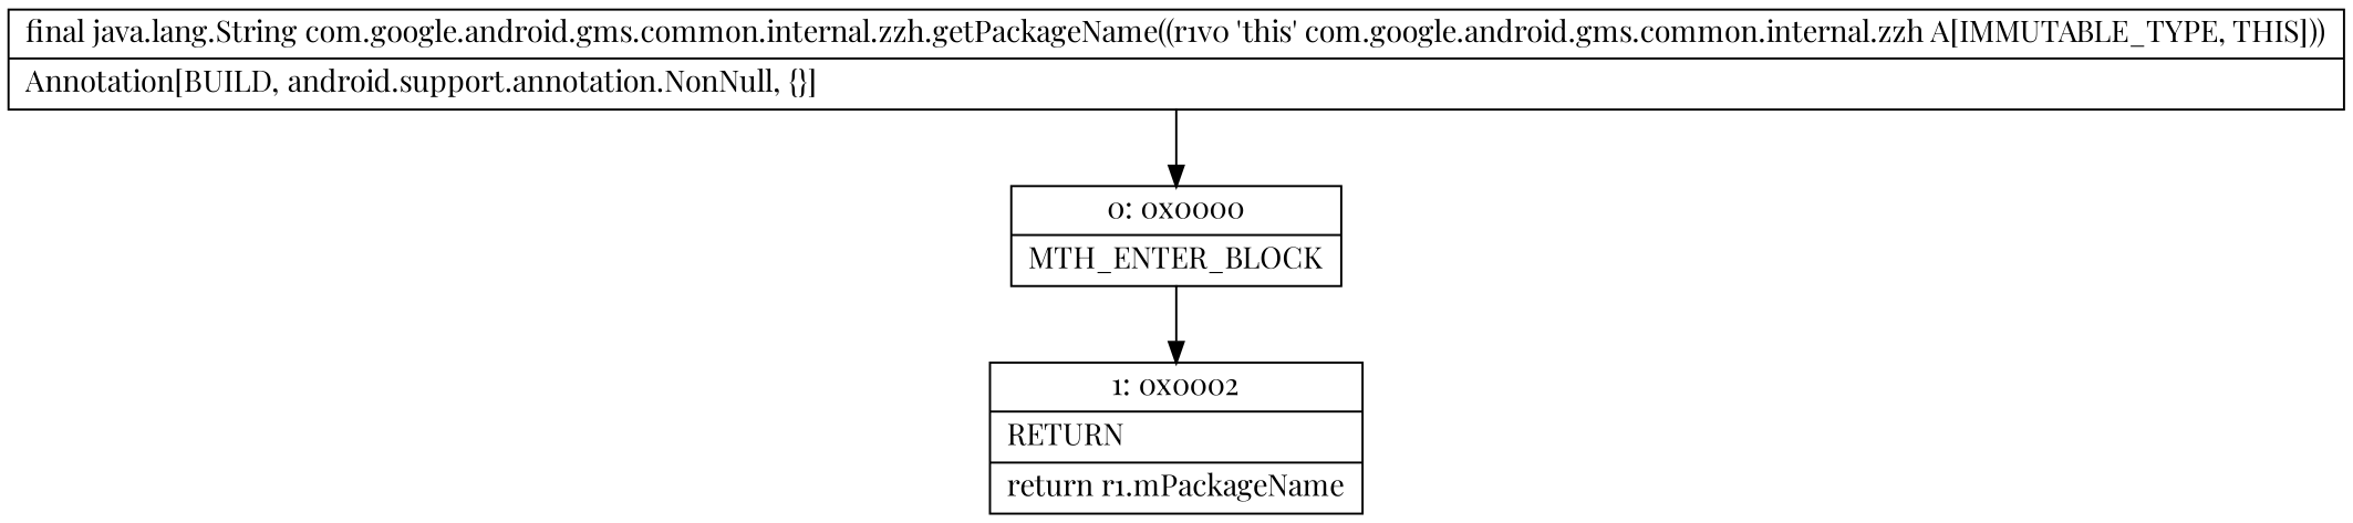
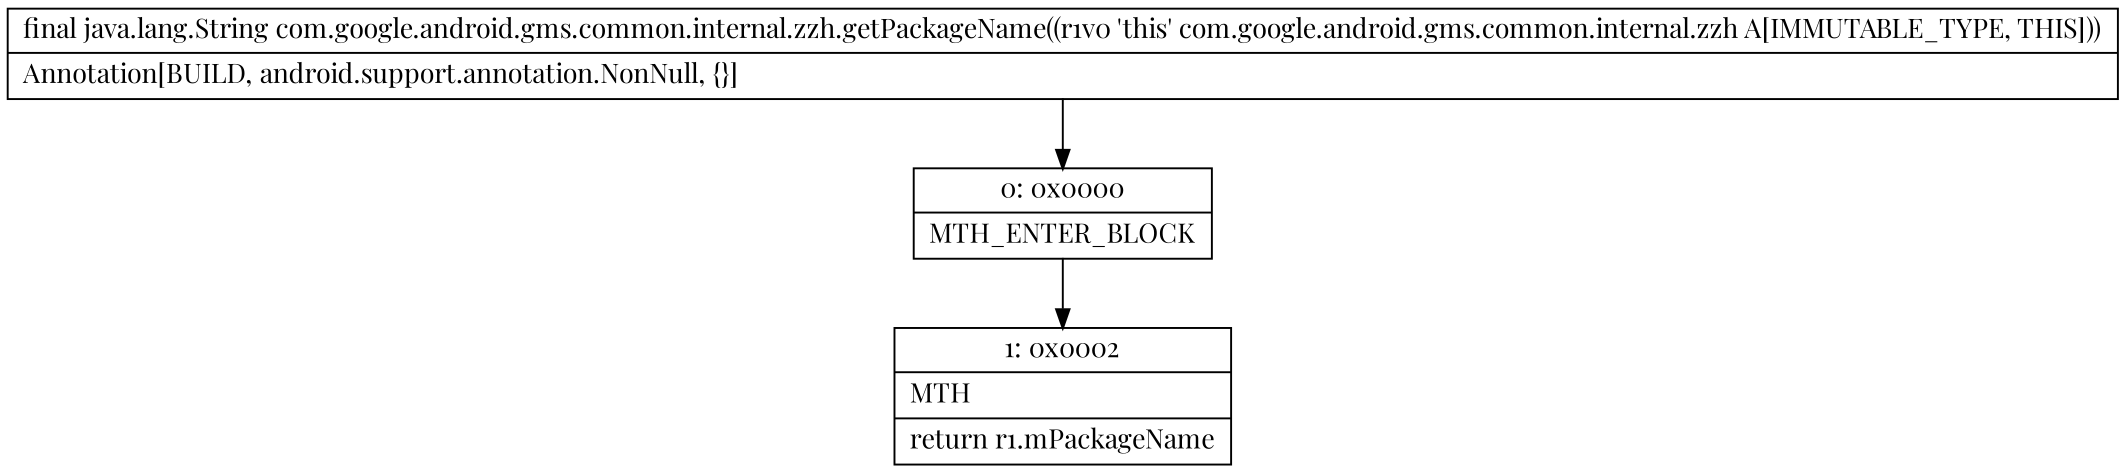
  digraph {
    fontname="Playfair Display"
    node [shape=record fontname="Playfair Display"]
    edge [fontname="Playfair Display"]
    n1 [label="{0\:\ 0x0000|MTH_ENTER_BLOCK\l}"]
-   n2 [label="{1\:\ 0x0002|RETURN\l|return r1.mPackageName\l}"]
+   n2 [label="{1\:\ 0x0002|MTH\l|return r1.mPackageName\l}"]
    n3 [label="{final java.lang.String com.google.android.gms.common.internal.zzh.getPackageName((r1v0 'this' com.google.android.gms.common.internal.zzh A[IMMUTABLE_TYPE, THIS]))  | Annotation[BUILD, android.support.annotation.NonNull, \{\}]\l}"]
    n1 -> n2
    n3 -> n1
  }
